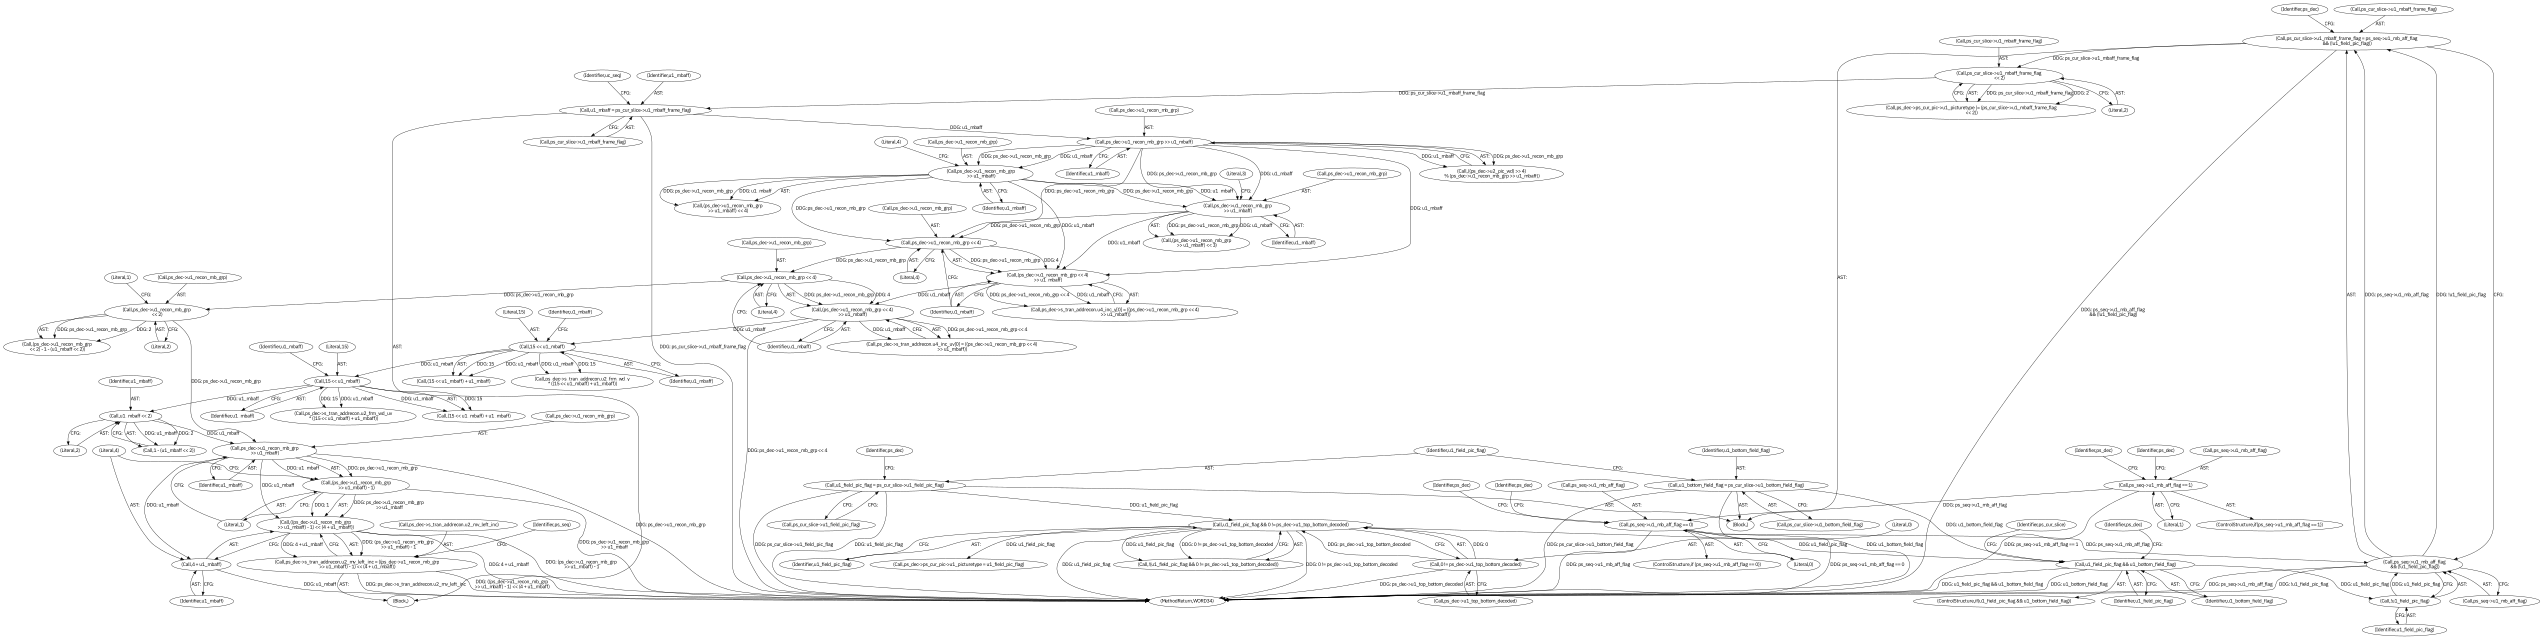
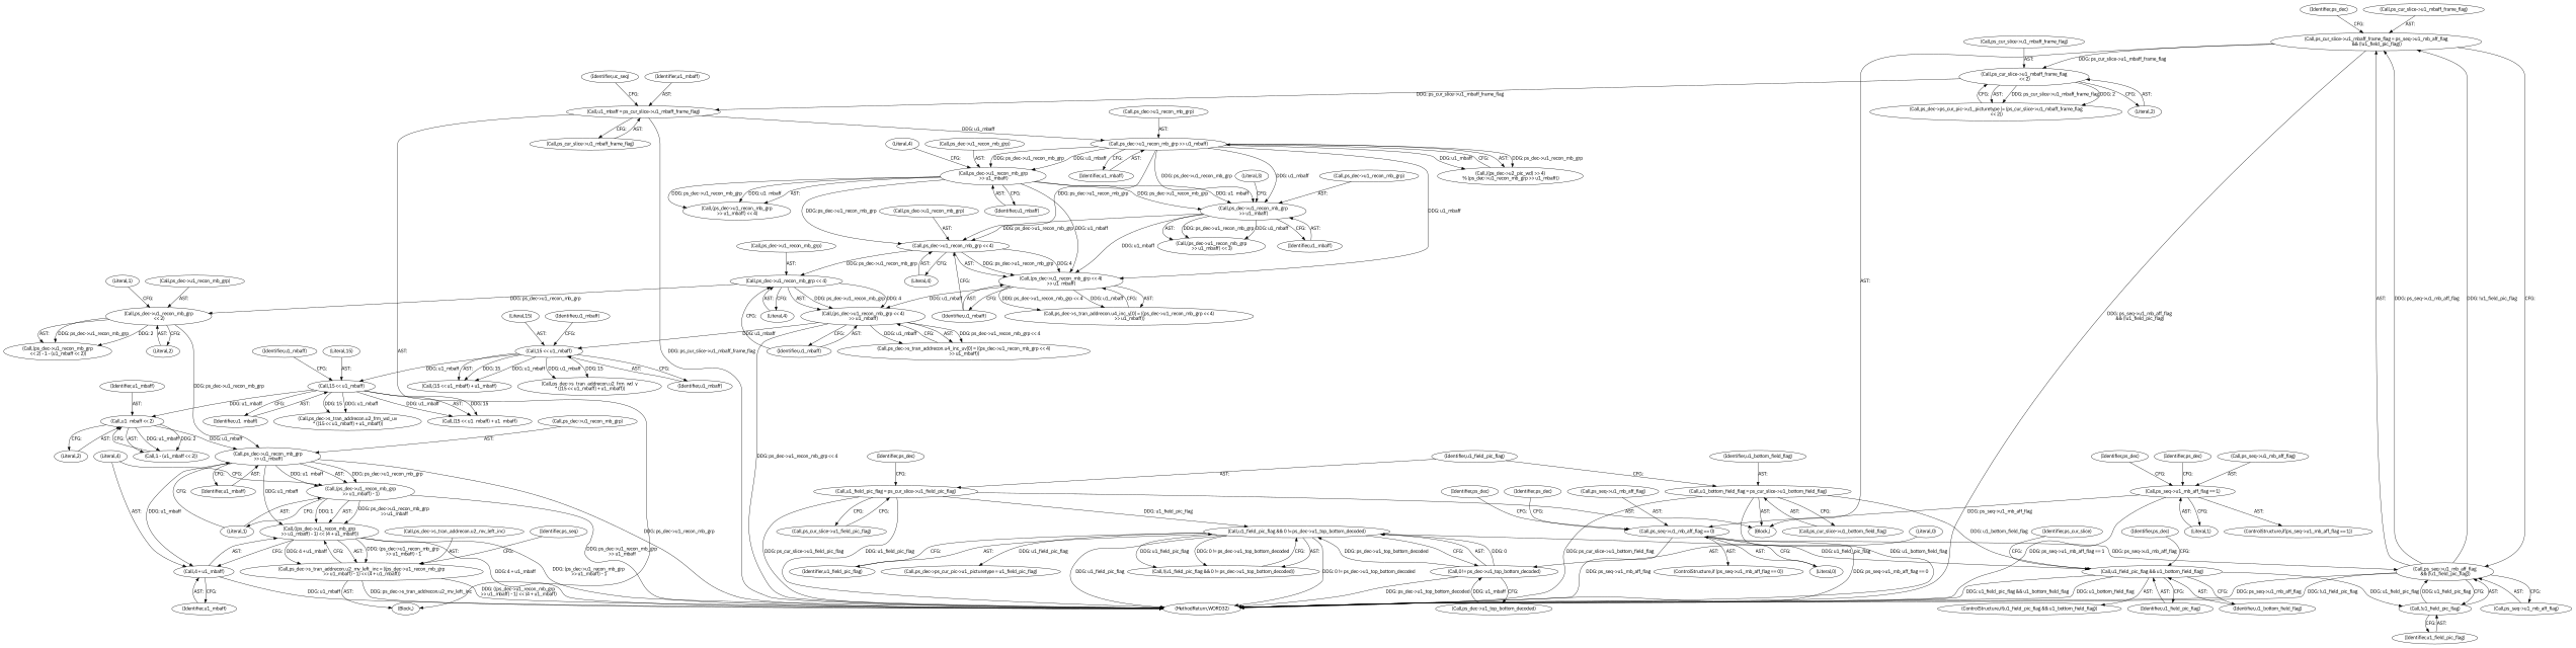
  digraph {
    fontname="IBM Plex Sans"
    node [fontname="IBM Plex Sans"]
    edge [fontname="IBM Plex Sans"]
    n1 [label="(Call,ps_dec->u1_recon_mb_grp\n >> u1_mbaff)"]
    n2 [label="(Call,(ps_dec->u1_recon_mb_grp\n >> u1_mbaff) - 1)"]
    n3 [label="(Call,((ps_dec->u1_recon_mb_grp\n >> u1_mbaff) - 1) << (4 + u1_mbaff))"]
    n4 [label="(Call,4 + u1_mbaff)"]
-   n5 [label="(MethodReturn,WORD34)"]
+   n5 [label="(MethodReturn,WORD32)"]
    n6 [label="(Identifier,u1_mbaff)"]
    n7 [label="(Literal,1)"]
    n8 [label="(Call,ps_dec->s_tran_addrecon.u2_mv_left_inc = ((ps_dec->u1_recon_mb_grp\n >> u1_mbaff) - 1) << (4 + u1_mbaff))"]
    n9 [label="(Identifier,u1_mbaff)"]
    n10 [label="(Call,ps_dec->u1_recon_mb_grp\n << 2)"]
    n11 [label="(Literal,2)"]
    n12 [label="(Call,(ps_dec->u1_recon_mb_grp\n << 2) - 1 - (u1_mbaff << 2))"]
    n13 [label="(Call,ps_dec->u1_recon_mb_grp << 4)"]
    n14 [label="(Call,(ps_dec->u1_recon_mb_grp << 4)\n >> u1_mbaff)"]
    n15 [label="(Literal,4)"]
    n16 [label="(Call,15 << u1_mbaff)"]
    n17 [label="(Identifier,u1_mbaff)"]
    n18 [label="(Call,ps_dec->s_tran_addrecon.u4_inc_uv[0] = ((ps_dec->u1_recon_mb_grp << 4)\n >> u1_mbaff))"]
    n19 [label="(Call,ps_dec->u1_recon_mb_grp << 4)"]
    n20 [label="(Call,(ps_dec->u1_recon_mb_grp << 4)\n >> u1_mbaff)"]
    n21 [label="(Literal,4)"]
    n22 [label="(Call,ps_dec->s_tran_addrecon.u4_inc_y[0] = ((ps_dec->u1_recon_mb_grp << 4)\n >> u1_mbaff))"]
    n23 [label="(Identifier,u1_mbaff)"]
    n24 [label="(Call,ps_dec->u1_recon_mb_grp >> u1_mbaff)"]
    n25 [label="(Call,ps_dec->u1_recon_mb_grp\n >> u1_mbaff)"]
    n26 [label="(Call,ps_dec->u1_recon_mb_grp\n >> u1_mbaff)"]
    n27 [label="(Call,((ps_dec->u2_pic_wd) >> 4)\n % (ps_dec->u1_recon_mb_grp >> u1_mbaff))"]
    n28 [label="(Identifier,u1_mbaff)"]
    n29 [label="(Identifier,u1_mbaff)"]
    n30 [label="(Call,(ps_dec->u1_recon_mb_grp\n >> u1_mbaff) << 3)"]
    n31 [label="(Call,(ps_dec->u1_recon_mb_grp\n >> u1_mbaff) << 4)"]
    n32 [label="(Identifier,u1_mbaff)"]
    n33 [label="(Call,u1_mbaff = ps_cur_slice->u1_mbaff_frame_flag)"]
    n34 [label="(Call,ps_cur_slice->u1_mbaff_frame_flag)"]
    n35 [label="(Block,)"]
    n36 [label="(Call,ps_cur_slice->u1_mbaff_frame_flag\n << 2)"]
    n37 [label="(Call,ps_dec->ps_cur_pic->u1_picturetype |= (ps_cur_slice->u1_mbaff_frame_flag\n << 2))"]
    n38 [label="(Literal,2)"]
    n39 [label="(Call,ps_cur_slice->u1_mbaff_frame_flag = ps_seq->u1_mb_aff_flag\n && (!u1_field_pic_flag))"]
    n40 [label="(Call,ps_seq->u1_mb_aff_flag\n && (!u1_field_pic_flag))"]
    n41 [label="(Block,)"]
    n42 [label="(Call,!u1_field_pic_flag)"]
    n43 [label="(Call,ps_seq->u1_mb_aff_flag)"]
    n44 [label="(Identifier,u1_field_pic_flag)"]
    n45 [label="(Call,ps_seq->u1_mb_aff_flag == 0)"]
    n46 [label="(ControlStructure,if (ps_seq->u1_mb_aff_flag == 0))"]
    n47 [label="(Literal,0)"]
    n48 [label="(Call,ps_seq->u1_mb_aff_flag == 1)"]
    n49 [label="(Literal,1)"]
    n50 [label="(ControlStructure,if(ps_seq->u1_mb_aff_flag == 1))"]
    n51 [label="(Call,u1_field_pic_flag && u1_bottom_field_flag)"]
    n52 [label="(Identifier,u1_field_pic_flag)"]
    n53 [label="(Identifier,u1_bottom_field_flag)"]
    n54 [label="(ControlStructure,if(u1_field_pic_flag && u1_bottom_field_flag))"]
    n55 [label="(Call,u1_field_pic_flag && 0 != ps_dec->u1_top_bottom_decoded)"]
    n56 [label="(Call,0 != ps_dec->u1_top_bottom_decoded)"]
    n57 [label="(Call,ps_dec->ps_cur_pic->u1_picturetype = u1_field_pic_flag)"]
    n58 [label="(Call,!(u1_field_pic_flag && 0 != ps_dec->u1_top_bottom_decoded))"]
    n59 [label="(Identifier,u1_field_pic_flag)"]
    n60 [label="(Call,ps_dec->u1_top_bottom_decoded)"]
    n61 [label="(Call,u1_field_pic_flag = ps_cur_slice->u1_field_pic_flag)"]
    n62 [label="(Call,ps_cur_slice->u1_field_pic_flag)"]
    n63 [label="(Call,u1_bottom_field_flag = ps_cur_slice->u1_bottom_field_flag)"]
    n64 [label="(Call,ps_cur_slice->u1_bottom_field_flag)"]
    n65 [label="(Call,u1_mbaff << 2)"]
    n66 [label="(Literal,2)"]
    n67 [label="(Call,1 - (u1_mbaff << 2))"]
    n68 [label="(Call,15 << u1_mbaff)"]
    n69 [label="(Call,ps_dec->s_tran_addrecon.u2_frm_wd_uv\n * ((15 << u1_mbaff) + u1_mbaff))"]
    n70 [label="(Call,(15 << u1_mbaff) + u1_mbaff)"]
    n71 [label="(Identifier,u1_mbaff)"]
    n72 [label="(Identifier,u1_mbaff)"]
    n73 [label="(Call,(15 << u1_mbaff) + u1_mbaff)"]
    n74 [label="(Call,ps_dec->s_tran_addrecon.u2_frm_wd_y\n * ((15 << u1_mbaff) + u1_mbaff))"]
    n75 [label="(Identifier,ps_dec)"]
    n76 [label="(Identifier,ps_dec)"]
    n77 [label="(Identifier,u1_bottom_field_flag)"]
    n78 [label="(Literal,15)"]
    n79 [label="(Identifier,ps_dec)"]
    n80 [label="(Call,ps_dec->u1_recon_mb_grp)"]
    n81 [label="(Identifier,ps_cur_slice)"]
    n82 [label="(Call,ps_dec->u1_recon_mb_grp)"]
    n83 [label="(Identifier,uc_seq)"]
    n84 [label="(Literal,0)"]
    n85 [label="(Identifier,u1_mbaff)"]
    n86 [label="(Literal,15)"]
    n87 [label="(Call,ps_dec->s_tran_addrecon.u2_mv_left_inc)"]
    n88 [label="(Identifier,ps_seq)"]
    n89 [label="(Identifier,u1_field_pic_flag)"]
    n90 [label="(Call,ps_seq->u1_mb_aff_flag)"]
    n91 [label="(Call,ps_dec->u1_recon_mb_grp)"]
    n92 [label="(Identifier,u1_mbaff)"]
    n93 [label="(Identifier,ps_dec)"]
    n94 [label="(Identifier,u1_mbaff)"]
    n95 [label="(Literal,4)"]
    n96 [label="(Call,ps_dec->u1_recon_mb_grp)"]
    n97 [label="(Identifier,ps_dec)"]
    n98 [label="(Identifier,u1_mbaff)"]
    n99 [label="(Identifier,ps_dec)"]
    n100 [label="(Literal,1)"]
    n101 [label="(Call,ps_cur_slice->u1_mbaff_frame_flag)"]
    n102 [label="(Literal,3)"]
    n103 [label="(Call,ps_dec->u1_recon_mb_grp)"]
    n104 [label="(Call,ps_dec->u1_recon_mb_grp)"]
    n105 [label="(Identifier,ps_dec)"]
    n106 [label="(Call,ps_seq->u1_mb_aff_flag)"]
    n107 [label="(Call,ps_dec->u1_recon_mb_grp)"]
    n108 [label="(Literal,4)"]
    n109 [label="(Call,ps_cur_slice->u1_mbaff_frame_flag)"]
    n1 -> n2 [label="AST: "]
    n1 -> n2 [label="DDG: ps_dec->u1_recon_mb_grp"]
    n1 -> n2 [label="DDG: u1_mbaff"]
    n1 -> n3 [label="DDG: u1_mbaff"]
    n1 -> n4 [label="DDG: u1_mbaff"]
    n1 -> n5 [label="DDG: ps_dec->u1_recon_mb_grp"]
    n1 -> n6 [label="CFG: "]
    n2 -> n3 [label="AST: "]
    n2 -> n3 [label="DDG: ps_dec->u1_recon_mb_grp\n >> u1_mbaff"]
    n2 -> n3 [label="DDG: 1"]
    n2 -> n5 [label="DDG: ps_dec->u1_recon_mb_grp\n >> u1_mbaff"]
    n2 -> n7 [label="CFG: "]
    n3 -> n4 [label="CFG: "]
    n3 -> n5 [label="DDG: (ps_dec->u1_recon_mb_grp\n >> u1_mbaff) - 1"]
    n3 -> n5 [label="DDG: 4 + u1_mbaff"]
    n3 -> n8 [label="AST: "]
    n3 -> n8 [label="DDG: (ps_dec->u1_recon_mb_grp\n >> u1_mbaff) - 1"]
    n3 -> n8 [label="DDG: 4 + u1_mbaff"]
    n4 -> n3 [label="AST: "]
    n4 -> n5 [label="DDG: u1_mbaff"]
    n4 -> n9 [label="CFG: "]
    n6 -> n1 [label="AST: "]
    n7 -> n1 [label="CFG: "]
    n7 -> n2 [label="AST: "]
    n8 -> n3 [label="CFG: "]
    n8 -> n5 [label="DDG: ps_dec->s_tran_addrecon.u2_mv_left_inc"]
    n8 -> n5 [label="DDG: ((ps_dec->u1_recon_mb_grp\n >> u1_mbaff) - 1) << (4 + u1_mbaff)"]
    n8 -> n35 [label="AST: "]
    n9 -> n4 [label="AST: "]
    n10 -> n1 [label="DDG: ps_dec->u1_recon_mb_grp"]
    n10 -> n11 [label="CFG: "]
    n10 -> n12 [label="AST: "]
    n10 -> n12 [label="DDG: ps_dec->u1_recon_mb_grp"]
    n10 -> n12 [label="DDG: 2"]
    n11 -> n10 [label="AST: "]
    n13 -> n10 [label="DDG: ps_dec->u1_recon_mb_grp"]
    n13 -> n14 [label="AST: "]
    n13 -> n14 [label="DDG: ps_dec->u1_recon_mb_grp"]
    n13 -> n14 [label="DDG: 4"]
    n13 -> n15 [label="CFG: "]
    n14 -> n5 [label="DDG: ps_dec->u1_recon_mb_grp << 4"]
    n14 -> n16 [label="DDG: u1_mbaff"]
    n14 -> n17 [label="CFG: "]
    n14 -> n18 [label="AST: "]
    n14 -> n18 [label="DDG: ps_dec->u1_recon_mb_grp << 4"]
    n14 -> n18 [label="DDG: u1_mbaff"]
    n15 -> n13 [label="AST: "]
    n16 -> n68 [label="DDG: u1_mbaff"]
    n16 -> n72 [label="CFG: "]
    n16 -> n73 [label="AST: "]
    n16 -> n73 [label="DDG: 15"]
    n16 -> n73 [label="DDG: u1_mbaff"]
    n16 -> n74 [label="DDG: 15"]
    n16 -> n74 [label="DDG: u1_mbaff"]
    n17 -> n13 [label="CFG: "]
    n17 -> n14 [label="AST: "]
    n18 -> n14 [label="CFG: "]
    n19 -> n13 [label="DDG: ps_dec->u1_recon_mb_grp"]
    n19 -> n20 [label="AST: "]
    n19 -> n20 [label="DDG: ps_dec->u1_recon_mb_grp"]
    n19 -> n20 [label="DDG: 4"]
    n19 -> n21 [label="CFG: "]
    n20 -> n14 [label="DDG: u1_mbaff"]
    n20 -> n22 [label="AST: "]
    n20 -> n22 [label="DDG: ps_dec->u1_recon_mb_grp << 4"]
    n20 -> n22 [label="DDG: u1_mbaff"]
    n20 -> n23 [label="CFG: "]
    n21 -> n19 [label="AST: "]
    n22 -> n20 [label="CFG: "]
    n23 -> n19 [label="CFG: "]
    n23 -> n20 [label="AST: "]
    n24 -> n19 [label="DDG: ps_dec->u1_recon_mb_grp"]
    n24 -> n20 [label="DDG: u1_mbaff"]
    n24 -> n25 [label="DDG: ps_dec->u1_recon_mb_grp"]
    n24 -> n25 [label="DDG: u1_mbaff"]
    n24 -> n26 [label="DDG: ps_dec->u1_recon_mb_grp"]
    n24 -> n26 [label="DDG: u1_mbaff"]
    n24 -> n27 [label="AST: "]
    n24 -> n27 [label="DDG: ps_dec->u1_recon_mb_grp"]
    n24 -> n27 [label="DDG: u1_mbaff"]
    n24 -> n28 [label="CFG: "]
    n25 -> n19 [label="DDG: ps_dec->u1_recon_mb_grp"]
    n25 -> n20 [label="DDG: u1_mbaff"]
    n25 -> n29 [label="CFG: "]
    n25 -> n30 [label="AST: "]
    n25 -> n30 [label="DDG: ps_dec->u1_recon_mb_grp"]
    n25 -> n30 [label="DDG: u1_mbaff"]
    n26 -> n19 [label="DDG: ps_dec->u1_recon_mb_grp"]
    n26 -> n20 [label="DDG: u1_mbaff"]
    n26 -> n25 [label="DDG: ps_dec->u1_recon_mb_grp"]
    n26 -> n25 [label="DDG: u1_mbaff"]
    n26 -> n31 [label="AST: "]
    n26 -> n31 [label="DDG: ps_dec->u1_recon_mb_grp"]
    n26 -> n31 [label="DDG: u1_mbaff"]
    n26 -> n32 [label="CFG: "]
    n27 -> n24 [label="CFG: "]
    n28 -> n24 [label="AST: "]
    n29 -> n25 [label="AST: "]
    n32 -> n26 [label="AST: "]
    n33 -> n5 [label="DDG: ps_cur_slice->u1_mbaff_frame_flag"]
    n33 -> n24 [label="DDG: u1_mbaff"]
    n33 -> n34 [label="CFG: "]
    n33 -> n35 [label="AST: "]
    n34 -> n33 [label="AST: "]
    n36 -> n33 [label="DDG: ps_cur_slice->u1_mbaff_frame_flag"]
    n36 -> n37 [label="AST: "]
    n36 -> n37 [label="DDG: ps_cur_slice->u1_mbaff_frame_flag"]
    n36 -> n37 [label="DDG: 2"]
    n36 -> n38 [label="CFG: "]
    n37 -> n36 [label="CFG: "]
    n38 -> n36 [label="AST: "]
    n39 -> n5 [label="DDG: ps_seq->u1_mb_aff_flag\n && (!u1_field_pic_flag)"]
    n39 -> n36 [label="DDG: ps_cur_slice->u1_mbaff_frame_flag"]
    n39 -> n40 [label="CFG: "]
    n39 -> n41 [label="AST: "]
    n40 -> n5 [label="DDG: ps_seq->u1_mb_aff_flag"]
    n40 -> n5 [label="DDG: !u1_field_pic_flag"]
    n40 -> n39 [label="AST: "]
    n40 -> n39 [label="DDG: ps_seq->u1_mb_aff_flag"]
    n40 -> n39 [label="DDG: !u1_field_pic_flag"]
    n40 -> n42 [label="CFG: "]
    n40 -> n43 [label="CFG: "]
    n42 -> n40 [label="AST: "]
    n42 -> n40 [label="DDG: u1_field_pic_flag"]
    n42 -> n44 [label="CFG: "]
    n43 -> n40 [label="AST: "]
    n44 -> n42 [label="AST: "]
    n45 -> n5 [label="DDG: ps_seq->u1_mb_aff_flag == 0"]
    n45 -> n5 [label="DDG: ps_seq->u1_mb_aff_flag"]
    n45 -> n40 [label="DDG: ps_seq->u1_mb_aff_flag"]
    n45 -> n46 [label="AST: "]
    n45 -> n47 [label="CFG: "]
    n47 -> n45 [label="AST: "]
    n48 -> n5 [label="DDG: ps_seq->u1_mb_aff_flag == 1"]
    n48 -> n45 [label="DDG: ps_seq->u1_mb_aff_flag"]
    n48 -> n49 [label="CFG: "]
    n48 -> n50 [label="AST: "]
    n49 -> n48 [label="AST: "]
    n51 -> n5 [label="DDG: u1_bottom_field_flag"]
    n51 -> n5 [label="DDG: u1_field_pic_flag && u1_bottom_field_flag"]
    n51 -> n42 [label="DDG: u1_field_pic_flag"]
    n51 -> n52 [label="CFG: "]
    n51 -> n53 [label="CFG: "]
    n51 -> n54 [label="AST: "]
    n52 -> n51 [label="AST: "]
    n53 -> n51 [label="AST: "]
    n55 -> n5 [label="DDG: 0 != ps_dec->u1_top_bottom_decoded"]
    n55 -> n5 [label="DDG: u1_field_pic_flag"]
    n55 -> n51 [label="DDG: u1_field_pic_flag"]
    n55 -> n56 [label="CFG: "]
    n55 -> n57 [label="DDG: u1_field_pic_flag"]
    n55 -> n58 [label="AST: "]
    n55 -> n58 [label="DDG: u1_field_pic_flag"]
    n55 -> n58 [label="DDG: 0 != ps_dec->u1_top_bottom_decoded"]
    n55 -> n59 [label="CFG: "]
    n56 -> n5 [label="DDG: ps_dec->u1_top_bottom_decoded"]
    n56 -> n55 [label="AST: "]
    n56 -> n55 [label="DDG: 0"]
    n56 -> n55 [label="DDG: ps_dec->u1_top_bottom_decoded"]
    n56 -> n60 [label="CFG: "]
    n58 -> n55 [label="CFG: "]
    n59 -> n55 [label="AST: "]
-   n60 -> n56 [label="AST: "]
+   n60 -> n56 [label="DDG: u1_mbaff"]
    n61 -> n5 [label="DDG: u1_field_pic_flag"]
    n61 -> n5 [label="DDG: ps_cur_slice->u1_field_pic_flag"]
    n61 -> n41 [label="AST: "]
    n61 -> n55 [label="DDG: u1_field_pic_flag"]
    n61 -> n62 [label="CFG: "]
    n62 -> n61 [label="CFG: "]
    n63 -> n5 [label="DDG: u1_bottom_field_flag"]
    n63 -> n5 [label="DDG: ps_cur_slice->u1_bottom_field_flag"]
    n63 -> n41 [label="AST: "]
    n63 -> n51 [label="DDG: u1_bottom_field_flag"]
    n63 -> n64 [label="CFG: "]
    n64 -> n63 [label="AST: "]
    n65 -> n1 [label="DDG: u1_mbaff"]
    n65 -> n66 [label="CFG: "]
    n65 -> n67 [label="AST: "]
    n65 -> n67 [label="DDG: u1_mbaff"]
    n65 -> n67 [label="DDG: 2"]
    n66 -> n65 [label="AST: "]
    n67 -> n65 [label="CFG: "]
    n68 -> n65 [label="DDG: u1_mbaff"]
    n68 -> n69 [label="DDG: 15"]
    n68 -> n69 [label="DDG: u1_mbaff"]
    n68 -> n70 [label="AST: "]
    n68 -> n70 [label="DDG: 15"]
    n68 -> n70 [label="DDG: u1_mbaff"]
    n68 -> n71 [label="CFG: "]
    n71 -> n68 [label="AST: "]
    n72 -> n16 [label="AST: "]
    n75 -> n61 [label="CFG: "]
    n76 -> n45 [label="CFG: "]
    n77 -> n63 [label="AST: "]
    n78 -> n16 [label="AST: "]
    n79 -> n48 [label="CFG: "]
    n80 -> n13 [label="AST: "]
    n81 -> n51 [label="CFG: "]
    n82 -> n10 [label="AST: "]
    n83 -> n33 [label="CFG: "]
    n84 -> n56 [label="AST: "]
    n85 -> n65 [label="AST: "]
    n86 -> n68 [label="AST: "]
    n87 -> n8 [label="AST: "]
    n88 -> n8 [label="CFG: "]
    n89 -> n61 [label="AST: "]
    n89 -> n63 [label="CFG: "]
    n90 -> n45 [label="AST: "]
    n91 -> n19 [label="AST: "]
    n92 -> n16 [label="CFG: "]
    n93 -> n51 [label="CFG: "]
    n94 -> n68 [label="CFG: "]
    n95 -> n26 [label="CFG: "]
    n96 -> n1 [label="AST: "]
    n97 -> n45 [label="CFG: "]
    n98 -> n33 [label="AST: "]
    n99 -> n39 [label="CFG: "]
    n100 -> n10 [label="CFG: "]
    n101 -> n36 [label="AST: "]
    n102 -> n25 [label="CFG: "]
    n103 -> n26 [label="AST: "]
    n104 -> n24 [label="AST: "]
    n105 -> n48 [label="CFG: "]
    n106 -> n48 [label="AST: "]
    n107 -> n25 [label="AST: "]
    n108 -> n2 [label="CFG: "]
    n108 -> n4 [label="AST: "]
    n109 -> n39 [label="AST: "]
  }
